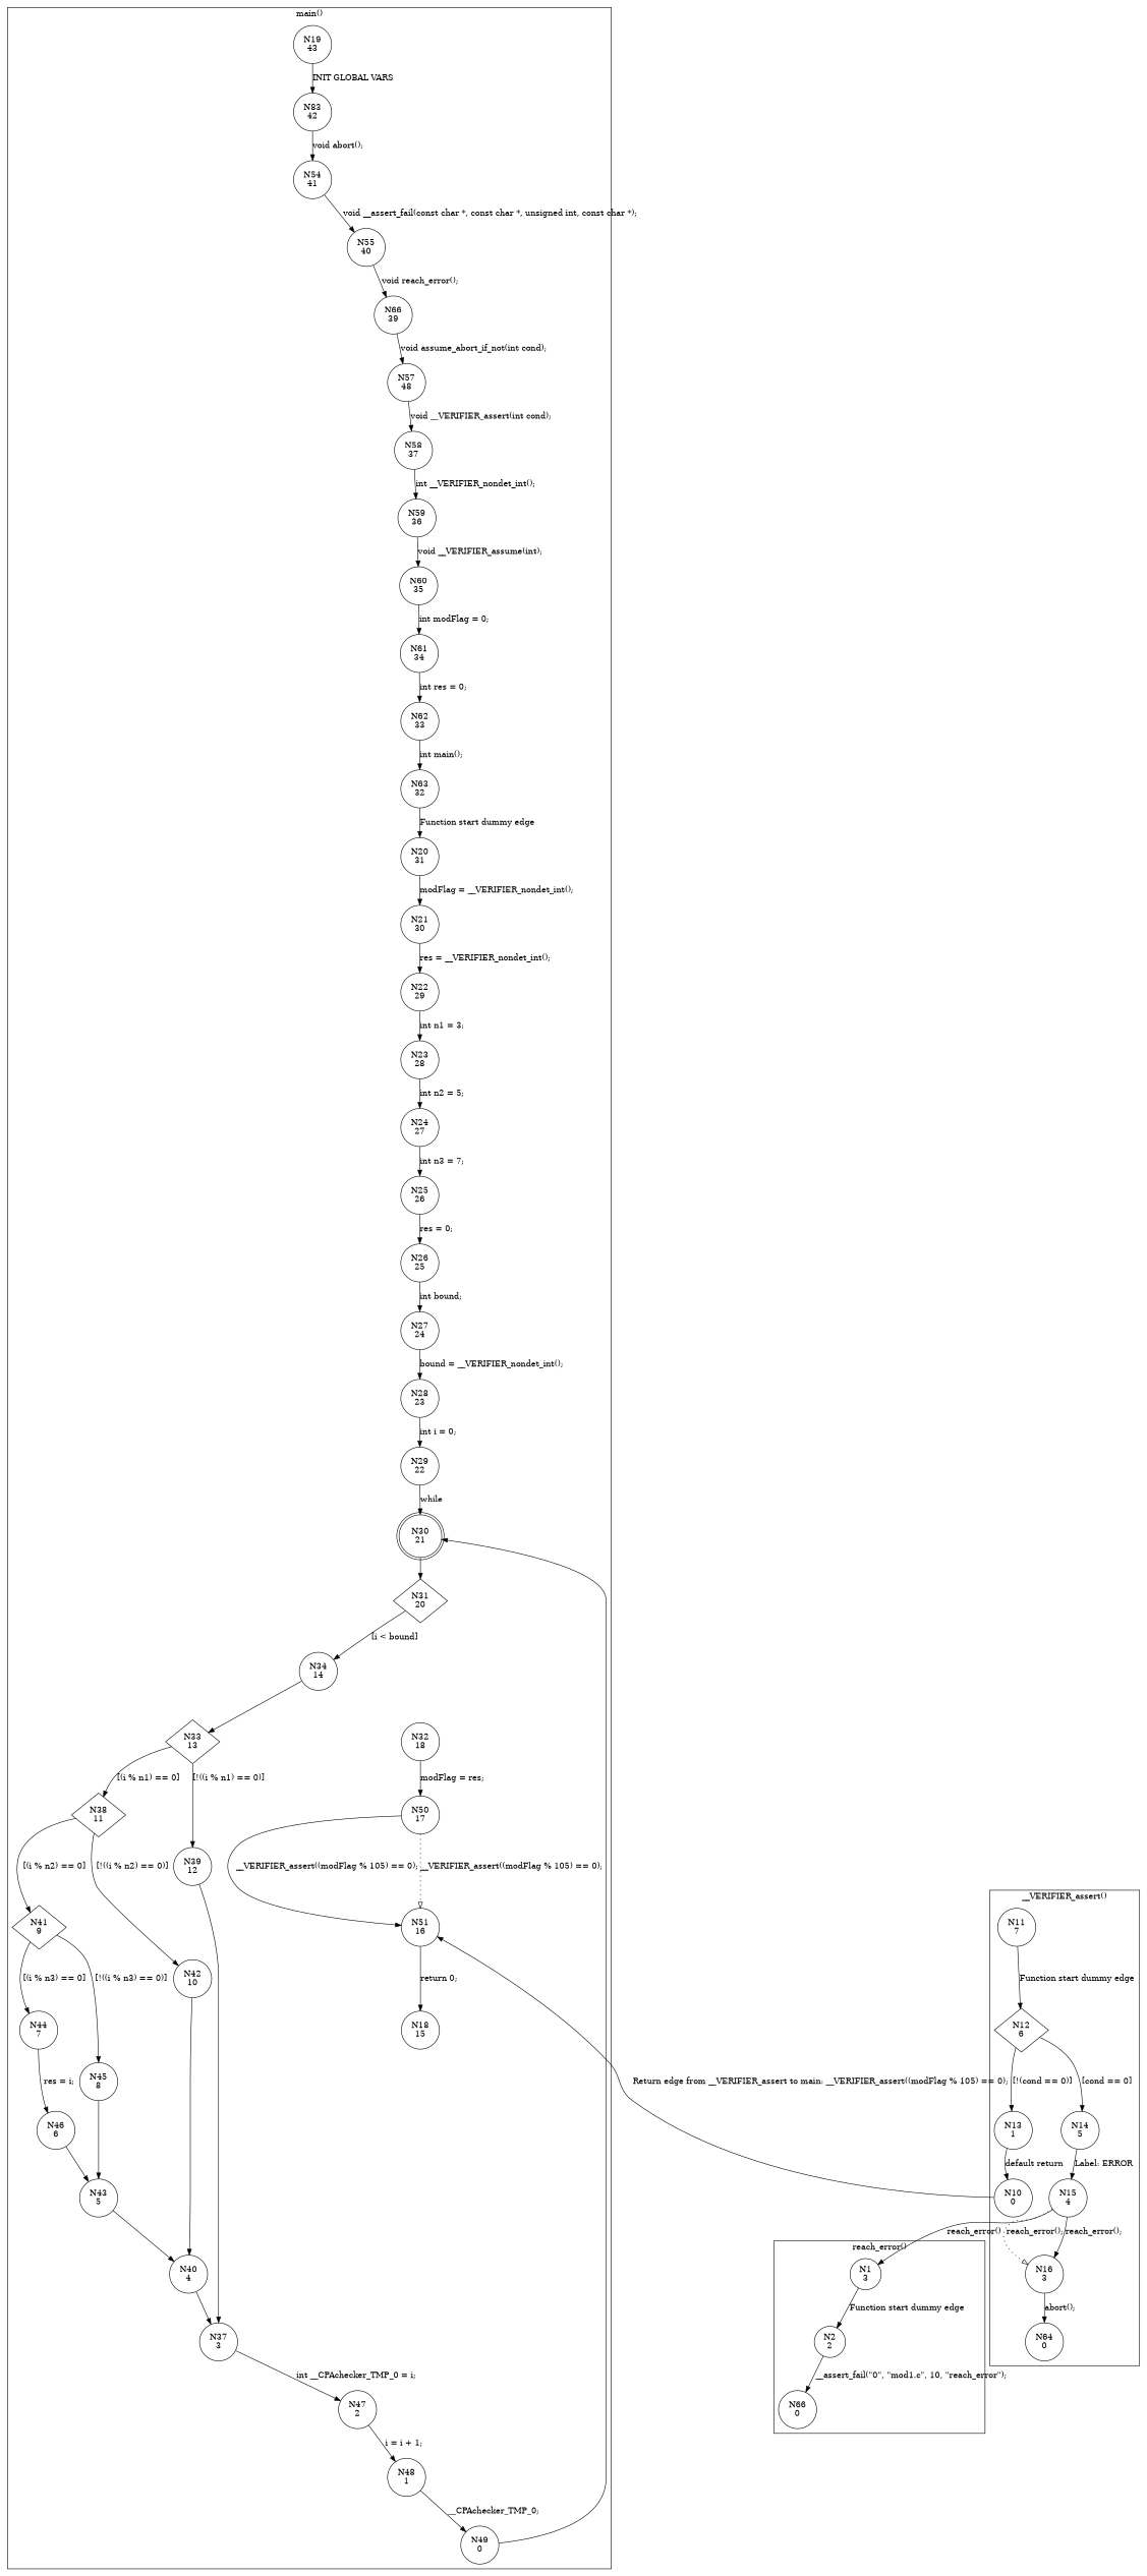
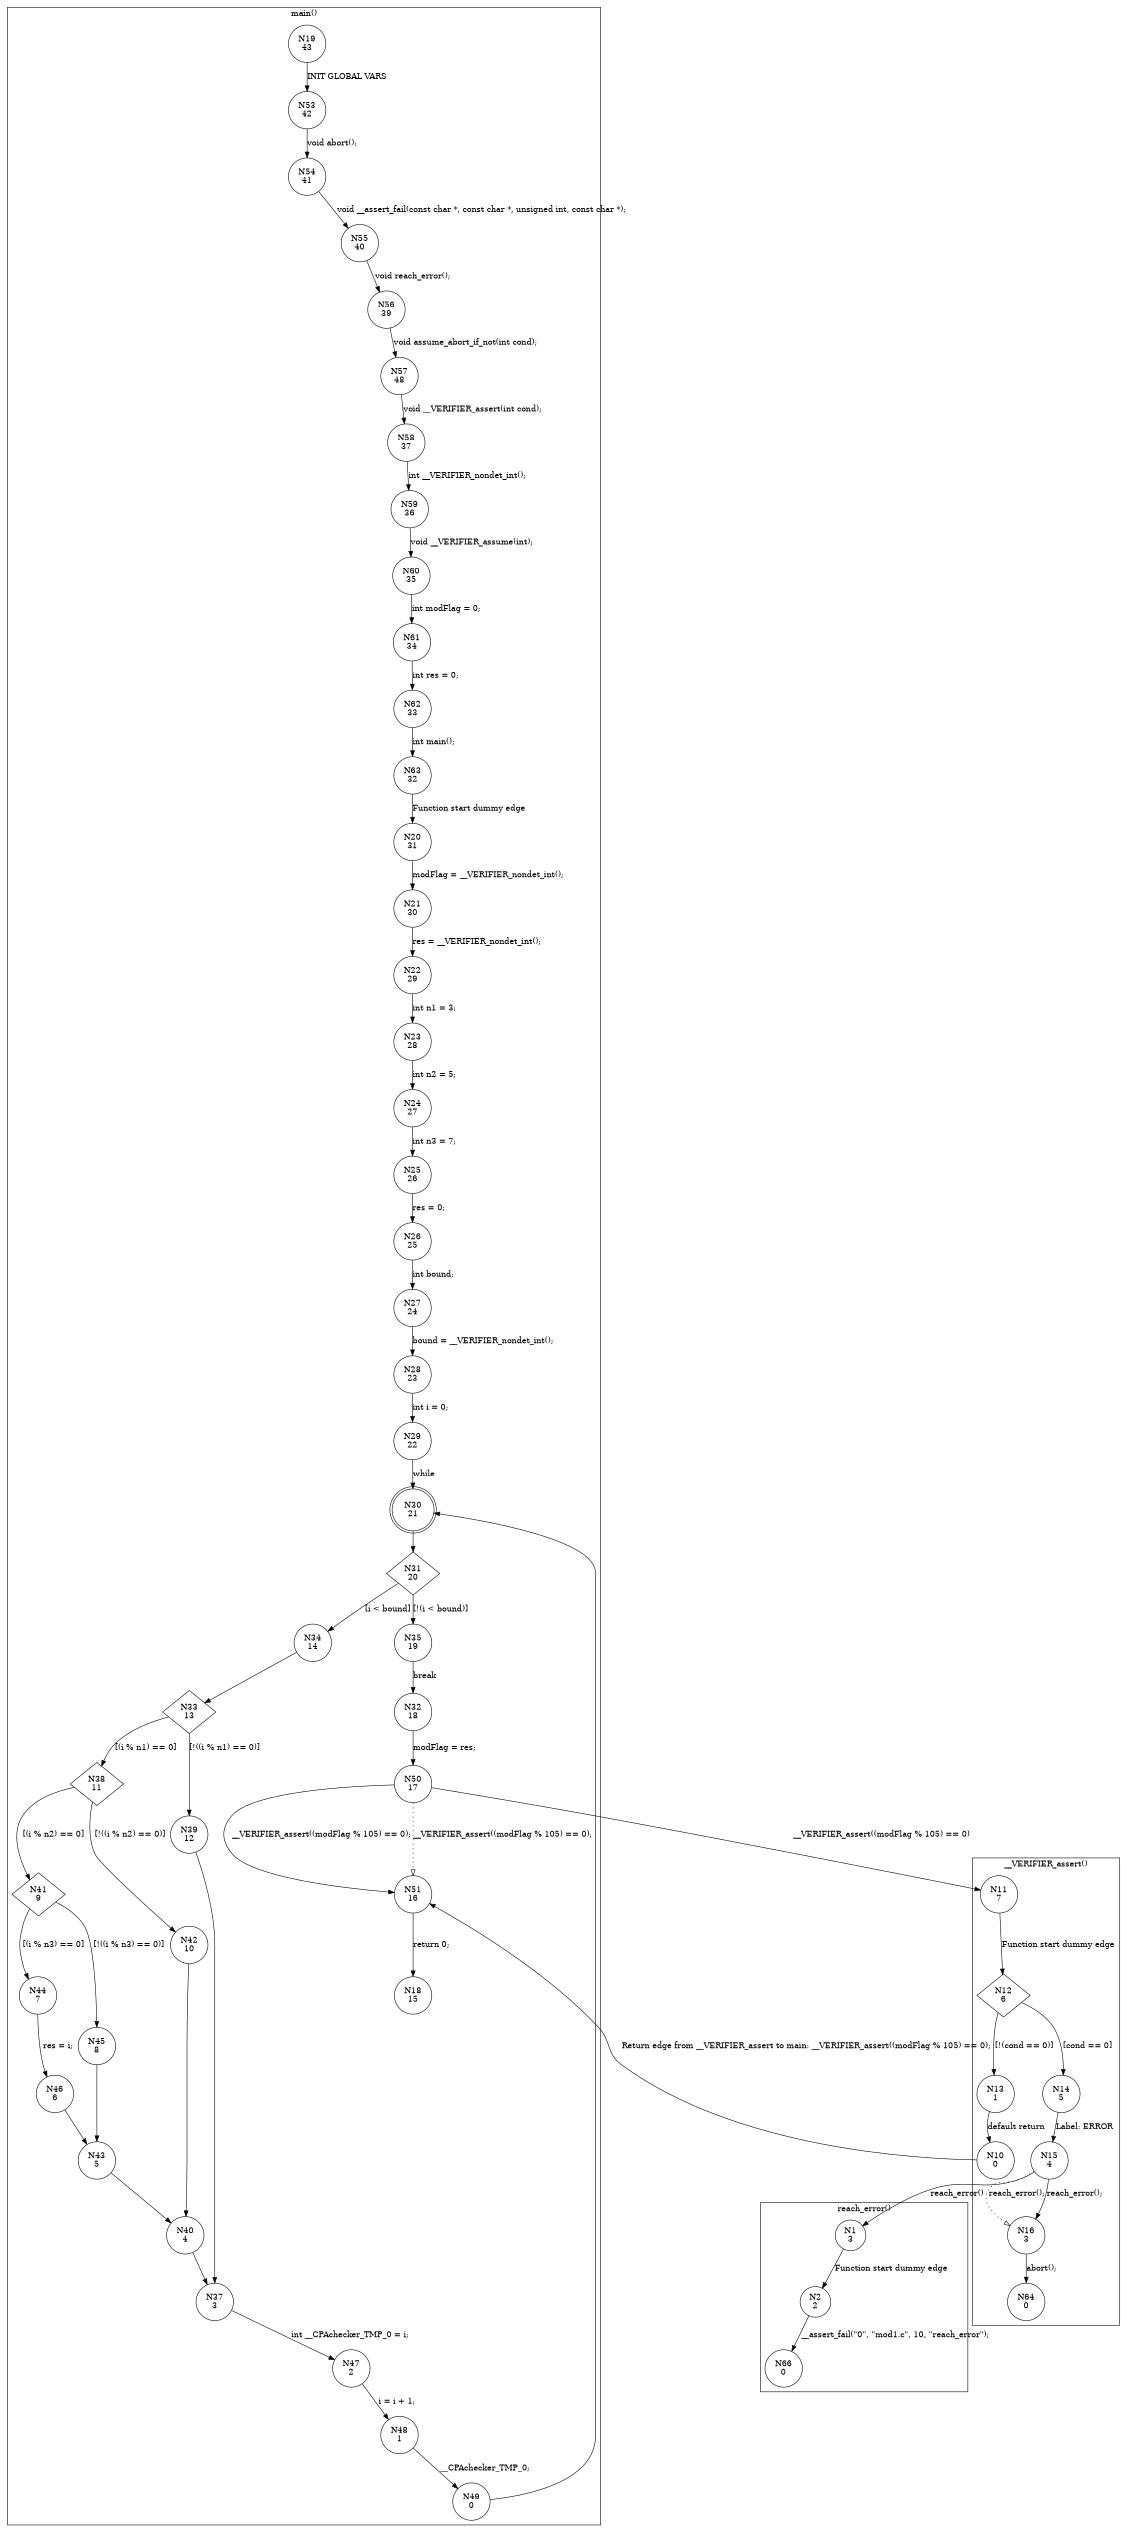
  digraph {
    node [shape=circle]
    n1 [label="N11\n7"]
    n2 [label="N12\n6" shape=diamond]
    n3 [label="N13\n1"]
    n4 [label="N14\n5"]
    n5 [label="N10\n0"]
    n6 [label="N15\n4"]
    n7 [label="N16\n3"]
    n8 [label="N64\n0"]
    n9 [label="N19\n43"]
-   n10 [label="N83\n42"]
+   n10 [label="N53\n42"]
    n11 [label="N54\n41"]
    n12 [label="N55\n40"]
-   n13 [label="N66\n39"]
+   n13 [label="N56\n39"]
    n14 [label="N57\n48"]
    n15 [label="N58\n37"]
    n16 [label="N59\n36"]
    n17 [label="N60\n35"]
    n18 [label="N61\n34"]
    n19 [label="N62\n33"]
    n20 [label="N63\n32"]
    n21 [label="N20\n31"]
    n22 [label="N21\n30"]
    n23 [label="N22\n29"]
    n24 [label="N23\n28"]
    n25 [label="N24\n27"]
    n26 [label="N25\n26"]
    n27 [label="N26\n25"]
    n28 [label="N27\n24"]
    n29 [label="N28\n23"]
    n30 [label="N29\n22"]
    n31 [label="N30\n21" shape=doublecircle]
    n32 [label="N31\n20" shape=diamond]
+   n33 [label="N35\n19"]
    n34 [label="N34\n14"]
    n35 [label="N32\n18"]
    n36 [label="N50\n17"]
    n37 [label="N51\n16"]
    n38 [label="N18\n15"]
    n39 [label="N33\n13" shape=diamond]
    n40 [label="N39\n12"]
    n41 [label="N38\n11" shape=diamond]
    n42 [label="N37\n3"]
    n43 [label="N47\n2"]
    n44 [label="N48\n1"]
    n45 [label="N49\n0"]
    n46 [label="N42\n10"]
    n47 [label="N41\n9" shape=diamond]
    n48 [label="N40\n4"]
    n49 [label="N45\n8"]
    n50 [label="N44\n7"]
    n51 [label="N43\n5"]
    n52 [label="N46\n6"]
    n53 [label="N1\n3"]
    n54 [label="N2\n2"]
    n55 [label="N66\n0"]
    subgraph cluster_1 {
      label="__VERIFIER_assert()"
      n1
      n2
      n3
      n4
      n5
      n6
      n7
      n8
    }
    subgraph cluster_2 {
      label="assume_abort_if_not()"
    }
    subgraph cluster_3 {
      label="main()"
      n9
      n10
      n11
      n12
      n13
      n14
      n15
      n16
      n17
      n18
      n19
      n20
      n21
      n22
      n23
      n24
      n25
      n26
      n27
      n28
      n29
      n30
      n31
      n32
+     n33
      n34
      n35
      n36
      n37
      n38
      n39
      n40
      n41
      n42
      n43
      n44
      n45
      n46
      n47
      n48
      n49
      n50
      n51
      n52
    }
    subgraph cluster_4 {
      label="reach_error()"
      n53
      n54
      n55
    }
    n1 -> n2 [label="Function start dummy edge"]
    n2 -> n3 [label="[!(cond == 0)]"]
    n2 -> n4 [label="[cond == 0]"]
    n3 -> n5 [label="default return"]
    n4 -> n6 [label="Label: ERROR"]
    n5 -> n37 [label="Return edge from __VERIFIER_assert to main: __VERIFIER_assert((modFlag % 105) == 0);"]
    n6 -> n7 [arrowhead=empty label="reach_error();" style=dotted]
    n6 -> n7 [label="reach_error();"]
    n6 -> n53 [label="reach_error()"]
    n7 -> n8 [label="abort();"]
    n9 -> n10 [label="INIT GLOBAL VARS"]
    n10 -> n11 [label="void abort();"]
    n11 -> n12 [label="void __assert_fail(const char *, const char *, unsigned int, const char *);"]
    n12 -> n13 [label="void reach_error();"]
    n13 -> n14 [label="void assume_abort_if_not(int cond);"]
    n14 -> n15 [label="void __VERIFIER_assert(int cond);"]
    n15 -> n16 [label="int __VERIFIER_nondet_int();"]
    n16 -> n17 [label="void __VERIFIER_assume(int);"]
    n17 -> n18 [label="int modFlag = 0;"]
    n18 -> n19 [label="int res = 0;"]
    n19 -> n20 [label="int main();"]
    n20 -> n21 [label="Function start dummy edge"]
    n21 -> n22 [label="modFlag = __VERIFIER_nondet_int();"]
    n22 -> n23 [label="res = __VERIFIER_nondet_int();"]
    n23 -> n24 [label="int n1 = 3;"]
    n24 -> n25 [label="int n2 = 5;"]
    n25 -> n26 [label="int n3 = 7;"]
    n26 -> n27 [label="res = 0;"]
    n27 -> n28 [label="int bound;"]
    n28 -> n29 [label="bound = __VERIFIER_nondet_int();"]
    n29 -> n30 [label="int i = 0;"]
    n30 -> n31 [label=while]
    n31 -> n32
+   n32 -> n33 [label="[!(i < bound)]"]
    n32 -> n34 [label="[i < bound]"]
+   n33 -> n35 [label=break]
    n34 -> n39
    n35 -> n36 [label="modFlag = res;"]
+   n36 -> n1 [label="__VERIFIER_assert((modFlag % 105) == 0)"]
    n36 -> n37 [arrowhead=empty label="__VERIFIER_assert((modFlag % 105) == 0);" style=dotted]
    n36 -> n37 [label="__VERIFIER_assert((modFlag % 105) == 0);"]
    n37 -> n38 [label="return 0;"]
    n39 -> n40 [label="[!((i % n1) == 0)]"]
    n39 -> n41 [label="[(i % n1) == 0]"]
    n40 -> n42
    n41 -> n46 [label="[!((i % n2) == 0)]"]
    n41 -> n47 [label="[(i % n2) == 0]"]
    n42 -> n43 [label="int __CPAchecker_TMP_0 = i;"]
    n43 -> n44 [label="i = i + 1;"]
    n44 -> n45 [label="__CPAchecker_TMP_0;"]
    n45 -> n31
    n46 -> n48
    n47 -> n49 [label="[!((i % n3) == 0)]"]
    n47 -> n50 [label="[(i % n3) == 0]"]
    n48 -> n42
    n49 -> n51
    n50 -> n52 [label="res = i;"]
    n51 -> n48
    n52 -> n51
    n53 -> n54 [label="Function start dummy edge"]
    n54 -> n55 [label="__assert_fail(\"0\", \"mod1.c\", 10, \"reach_error\");"]
  }
